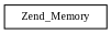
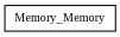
  digraph {
    rankdir=LR
    fontname="Liberation Serif"
-   n1 [color=black fillcolor=white fontname="Liberation Serif" fontsize=10 height=0.2 label=Zend_Memory shape=record style=filled width=0.4]
+   n1 [color=black fillcolor=white fontname="Liberation Serif" fontsize=10 height=0.2 label=Memory_Memory shape=record style=filled width=0.4]
  }
